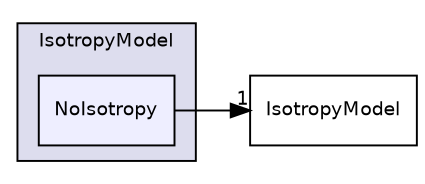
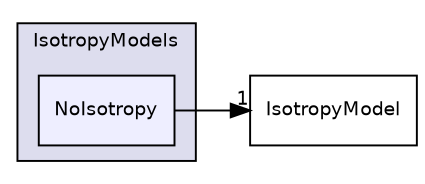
  digraph {
    compound=true
    rankdir=LR
    node [fontname=Helvetica fontsize=10 shape=box]
    n1 [fillcolor="#eeeeff" label=NoIsotropy pencolor=black style=filled]
    n2 [label=IsotropyModel]
    subgraph cluster_1 {
      bgcolor="#ddddee"
      fontname=Helvetica
      fontsize=10
-     label=IsotropyModel
+     label=IsotropyModels
      pencolor=black
      n1
    }
    n1 -> n2 [headlabel=1 labeldistance=1.5 labelfontname=Helvetica labelfontsize=10]
  }
